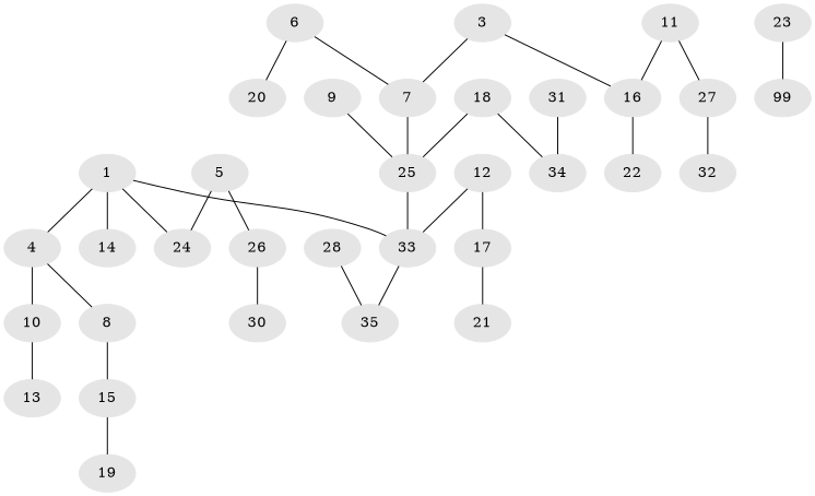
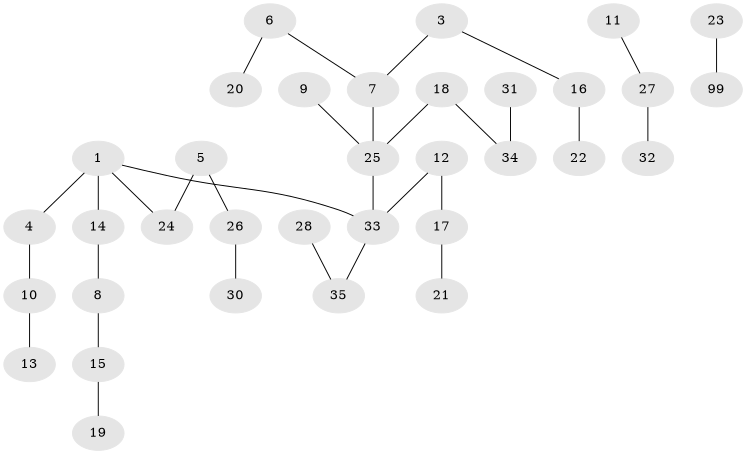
  graph {
    node [color=gray90 style=filled]
    edge [weight=1.0]
    1
    4
    14
    24
    33
    8
    10
    35
    7
    25
    3
    16
    22
    15
    13
    5
    26
    30
    6
    20
    19
    9
    11
    27
    n25 [label=99]
    23
    32
    12
    17
    21
    18
    34
    28
    31
    1 -- 4
    1 -- 14
    1 -- 24
    1 -- 33
-   4 -- 8
+   14 -- 8
    4 -- 10
    33 -- 35
    8 -- 15
    10 -- 13
    7 -- 25
    25 -- 33
    3 -- 7
    3 -- 16
    16 -- 22
    15 -- 19
    5 -- 24
    5 -- 26
    26 -- 30
    6 -- 7
    6 -- 20
    9 -- 25
-   11 -- 16
    11 -- 27
    27 -- 32
    23 -- n25
    12 -- 33
    12 -- 17
    17 -- 21
    18 -- 25
    18 -- 34
    28 -- 35
    31 -- 34
  }
